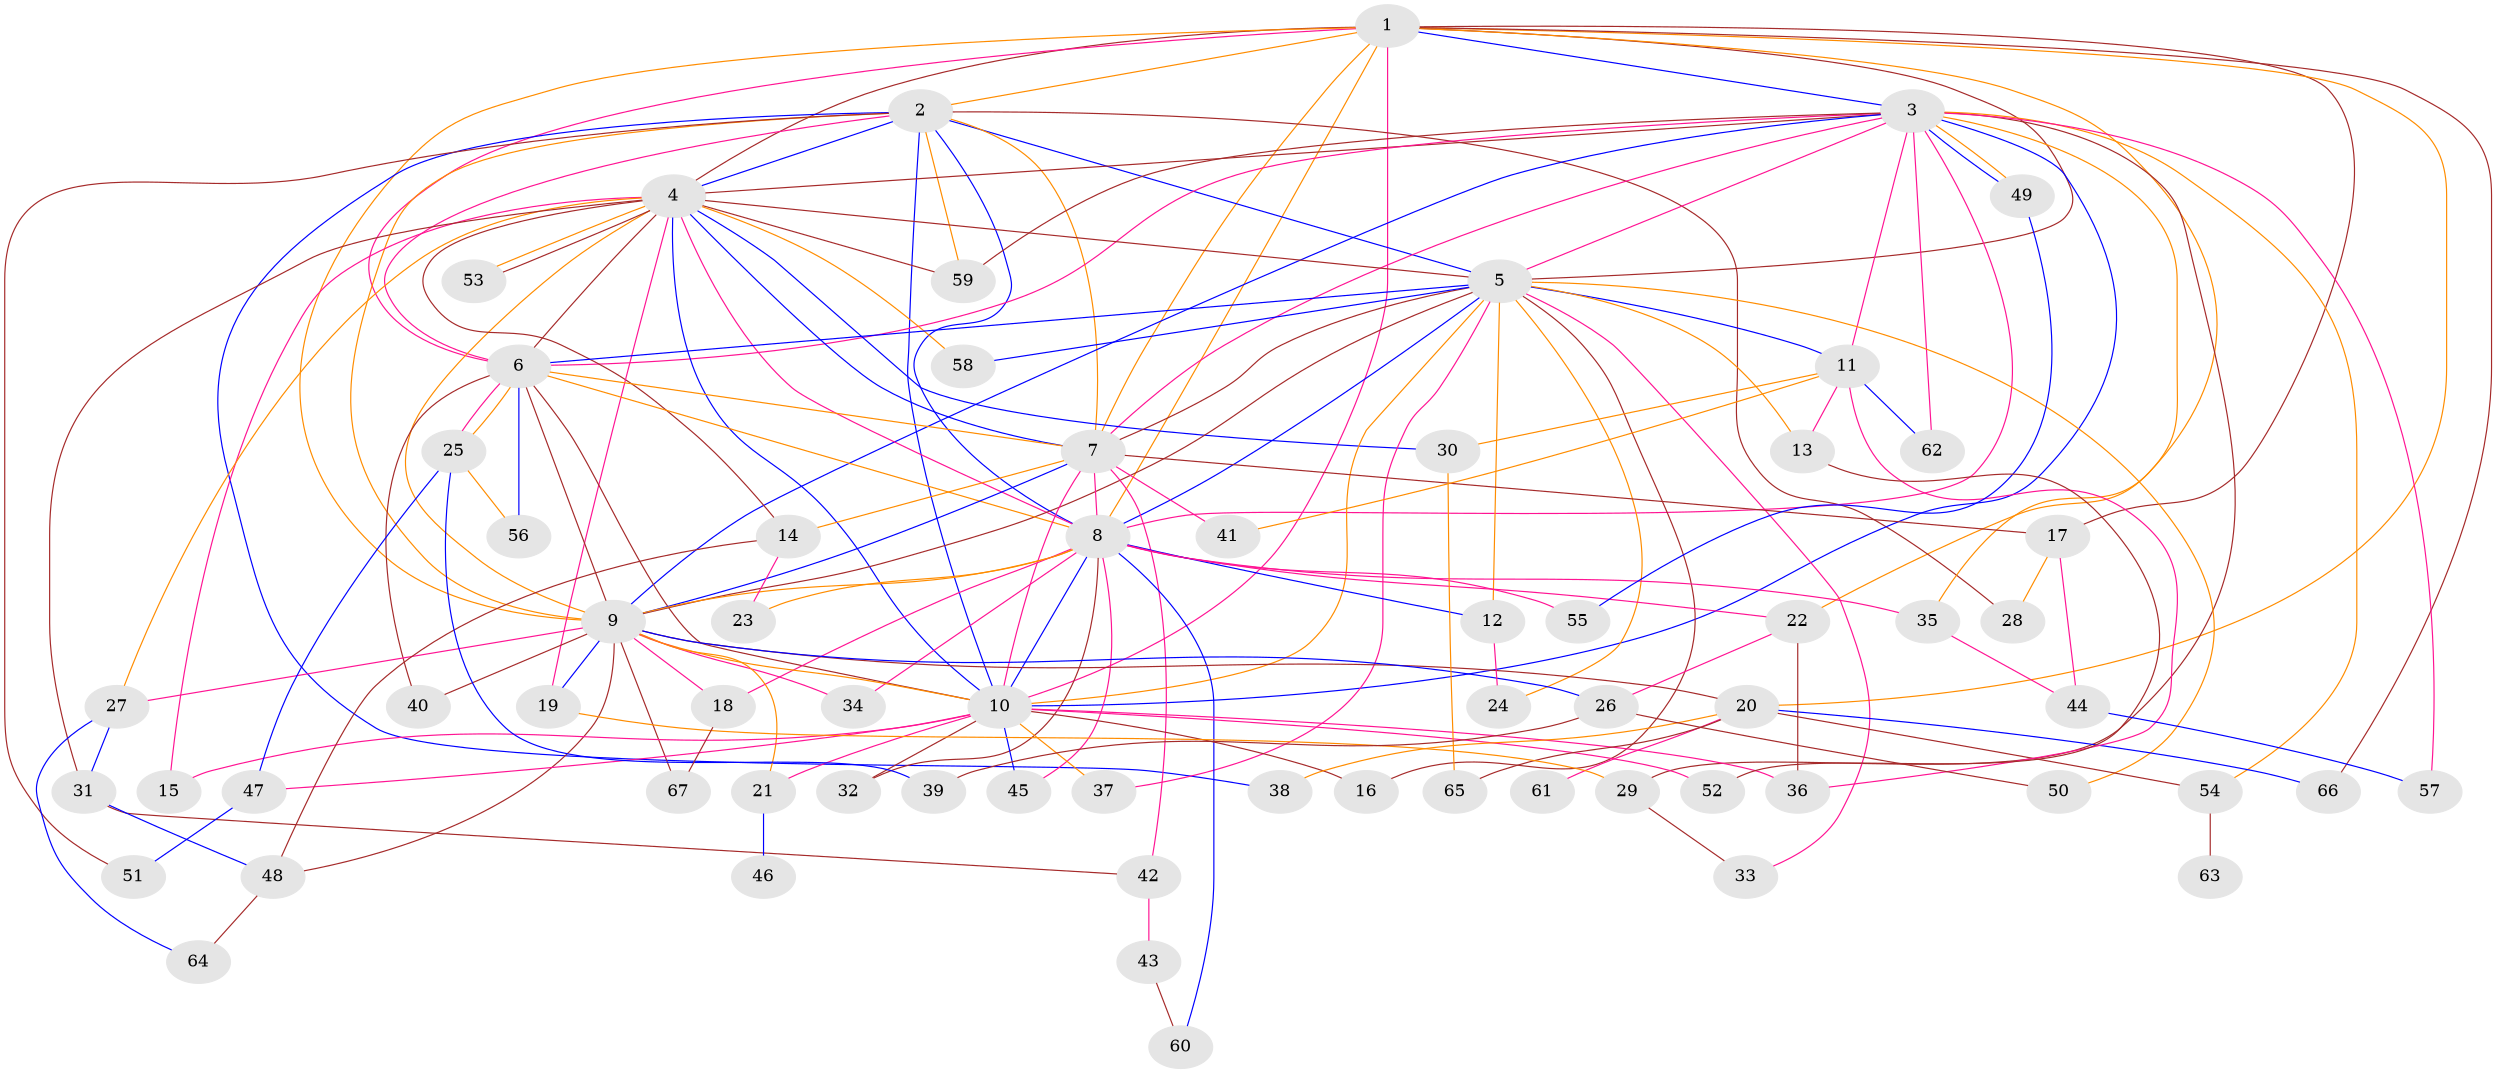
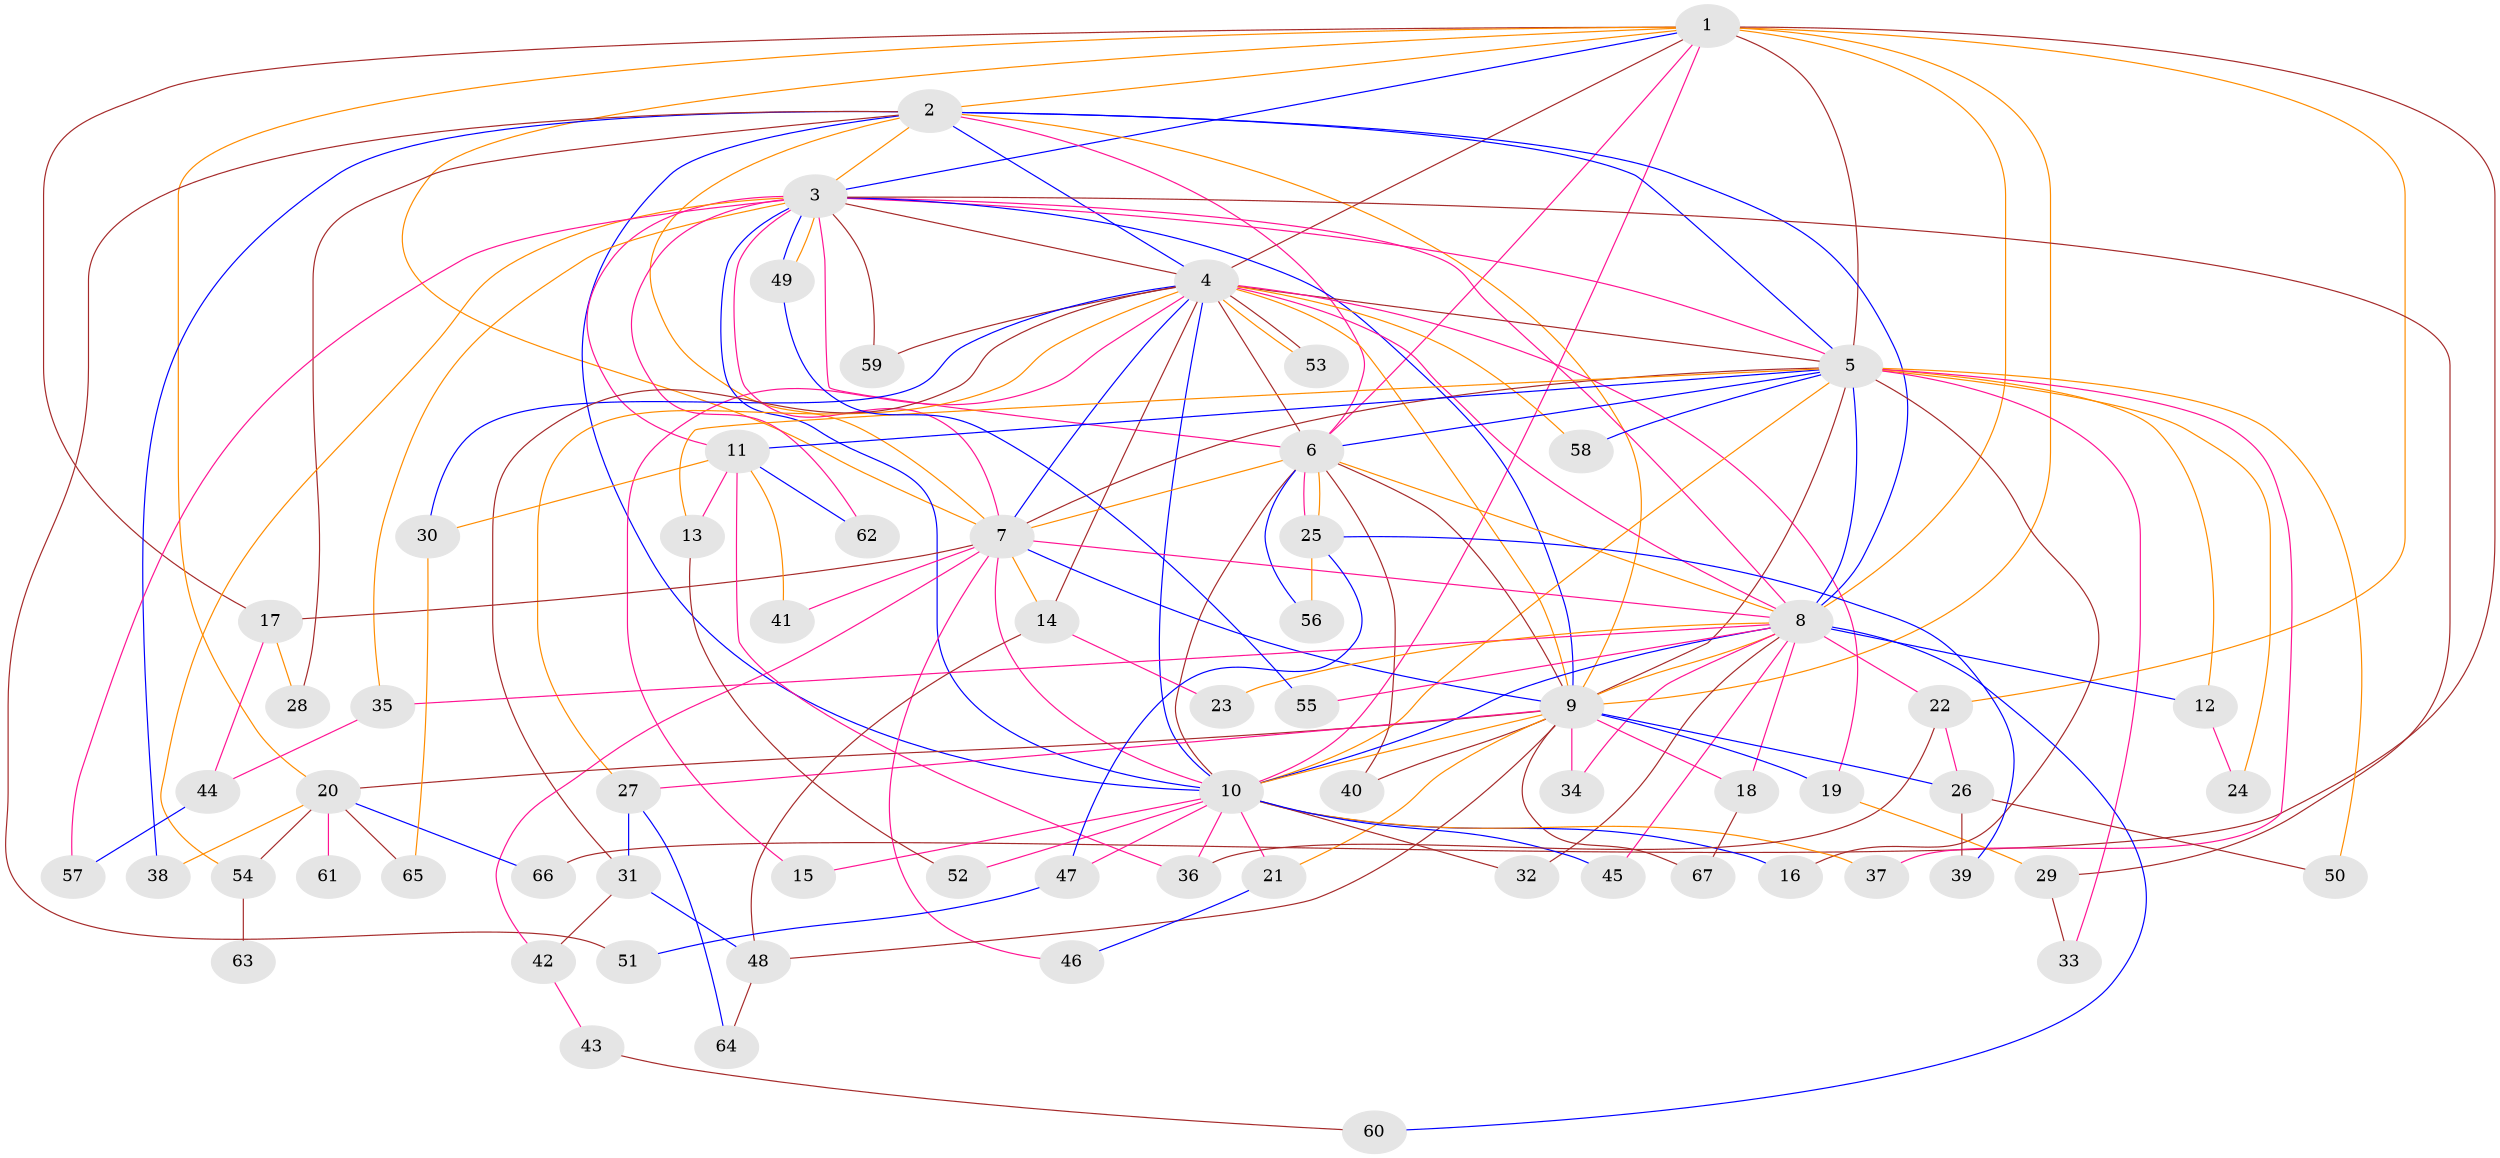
  graph {
    node [color=gray90 style=filled]
    edge [color=deeppink]
    1
    2
    3
    4
    5
    6
    7
    8
    9
    10
    17
    20
    22
    66
    28
    38
    51
    11
    29
    35
    49
    54
    57
    59
    62
    14
    15
    19
    27
    30
    31
    53
    58
    12
    13
    16
    24
    33
    37
    50
    25
    40
    56
    41
    42
    46
    18
    23
    32
    34
    45
    55
    60
    21
    26
    67
    48
    47
    52
    36
    44
    61
    65
    43
    63
    64
    39
    1 -- 2 [color=darkorange]
    1 -- 3 [color=blue]
    1 -- 4 [color=brown]
    1 -- 5 [color=brown]
    1 -- 6
    1 -- 7 [color=darkorange]
    1 -- 8 [color=darkorange]
    1 -- 9 [color=darkorange]
    1 -- 10
    1 -- 17 [color=brown]
    1 -- 20 [color=darkorange]
    1 -- 22 [color=darkorange]
    1 -- 66 [color=brown]
-   2 -- 59 [color=darkorange]
+   2 -- 3 [color=darkorange]
    2 -- 4 [color=blue]
    2 -- 5 [color=blue]
    2 -- 6
    2 -- 7 [color=darkorange]
    2 -- 8 [color=blue]
    2 -- 9 [color=darkorange]
    2 -- 10 [color=blue]
    2 -- 28 [color=brown]
    2 -- 38 [color=blue]
    2 -- 51 [color=brown]
    3 -- 4 [color=brown]
    3 -- 5
    3 -- 6
    3 -- 7
    3 -- 8
    3 -- 9 [color=blue]
    3 -- 10 [color=blue]
    3 -- 11
    3 -- 29 [color=brown]
    3 -- 35 [color=darkorange]
    3 -- 49 [color=blue]
    3 -- 49 [color=darkorange]
    3 -- 54 [color=darkorange]
    3 -- 57
    3 -- 59 [color=brown]
    3 -- 62
    4 -- 5 [color=brown]
    4 -- 6 [color=brown]
    4 -- 7 [color=blue]
    4 -- 8
    4 -- 9 [color=darkorange]
    4 -- 10 [color=blue]
    4 -- 59 [color=brown]
    4 -- 14 [color=brown]
    4 -- 15
    4 -- 19
    4 -- 27 [color=darkorange]
    4 -- 30 [color=blue]
    4 -- 31 [color=brown]
    4 -- 53 [color=darkorange]
    4 -- 53 [color=brown]
    4 -- 58 [color=darkorange]
    5 -- 6 [color=blue]
    5 -- 7 [color=brown]
    5 -- 8 [color=blue]
    5 -- 9 [color=brown]
    5 -- 10 [color=darkorange]
    5 -- 11 [color=blue]
    5 -- 58 [color=blue]
    5 -- 12 [color=darkorange]
    5 -- 13 [color=darkorange]
    5 -- 16 [color=brown]
    5 -- 24 [color=darkorange]
    5 -- 33
    5 -- 37
    5 -- 50 [color=darkorange]
    6 -- 7 [color=darkorange]
    6 -- 8 [color=darkorange]
    6 -- 9 [color=brown]
    6 -- 10 [color=brown]
    6 -- 25
    6 -- 25 [color=darkorange]
    6 -- 40 [color=brown]
    6 -- 56 [color=blue]
    7 -- 8
    7 -- 9 [color=blue]
    7 -- 10
    7 -- 17 [color=brown]
    7 -- 14 [color=darkorange]
    7 -- 41
    7 -- 42
+   7 -- 46
    8 -- 9 [color=darkorange]
    8 -- 10 [color=blue]
    8 -- 22
    8 -- 35
    8 -- 12 [color=blue]
    8 -- 18
    8 -- 23 [color=darkorange]
    8 -- 32 [color=brown]
    8 -- 34
    8 -- 45
    8 -- 55
    8 -- 60 [color=blue]
    9 -- 10 [color=darkorange]
    9 -- 20 [color=brown]
    9 -- 19 [color=blue]
    9 -- 27
    9 -- 40 [color=brown]
    9 -- 18
    9 -- 34
    9 -- 21 [color=darkorange]
    9 -- 26 [color=blue]
    9 -- 67 [color=brown]
    9 -- 48 [color=brown]
    10 -- 15
-   10 -- 16 [color=brown]
+   10 -- 16 [color=blue]
    10 -- 37 [color=darkorange]
    10 -- 32 [color=brown]
    10 -- 45 [color=blue]
    10 -- 21
    10 -- 47
    10 -- 52
    10 -- 36
    17 -- 28 [color=darkorange]
    17 -- 44
    20 -- 66 [color=blue]
    20 -- 38 [color=darkorange]
    20 -- 54 [color=brown]
    20 -- 61
    20 -- 65 [color=brown]
    22 -- 26
    22 -- 36 [color=brown]
    11 -- 62 [color=blue]
    11 -- 30 [color=darkorange]
    11 -- 13
    11 -- 41 [color=darkorange]
    11 -- 36
    29 -- 33 [color=brown]
    35 -- 44
    49 -- 55 [color=blue]
    54 -- 63 [color=brown]
    14 -- 23
    14 -- 48 [color=brown]
    19 -- 29 [color=darkorange]
    27 -- 31 [color=blue]
    27 -- 64 [color=blue]
    30 -- 65 [color=darkorange]
    31 -- 42 [color=brown]
    31 -- 48 [color=blue]
    12 -- 24
    13 -- 52 [color=brown]
    25 -- 56 [color=darkorange]
    25 -- 47 [color=blue]
    25 -- 39 [color=blue]
    42 -- 43
    18 -- 67 [color=brown]
    21 -- 46 [color=blue]
    26 -- 50 [color=brown]
    26 -- 39 [color=brown]
    48 -- 64 [color=brown]
    47 -- 51 [color=blue]
    44 -- 57 [color=blue]
    43 -- 60 [color=brown]
  }
